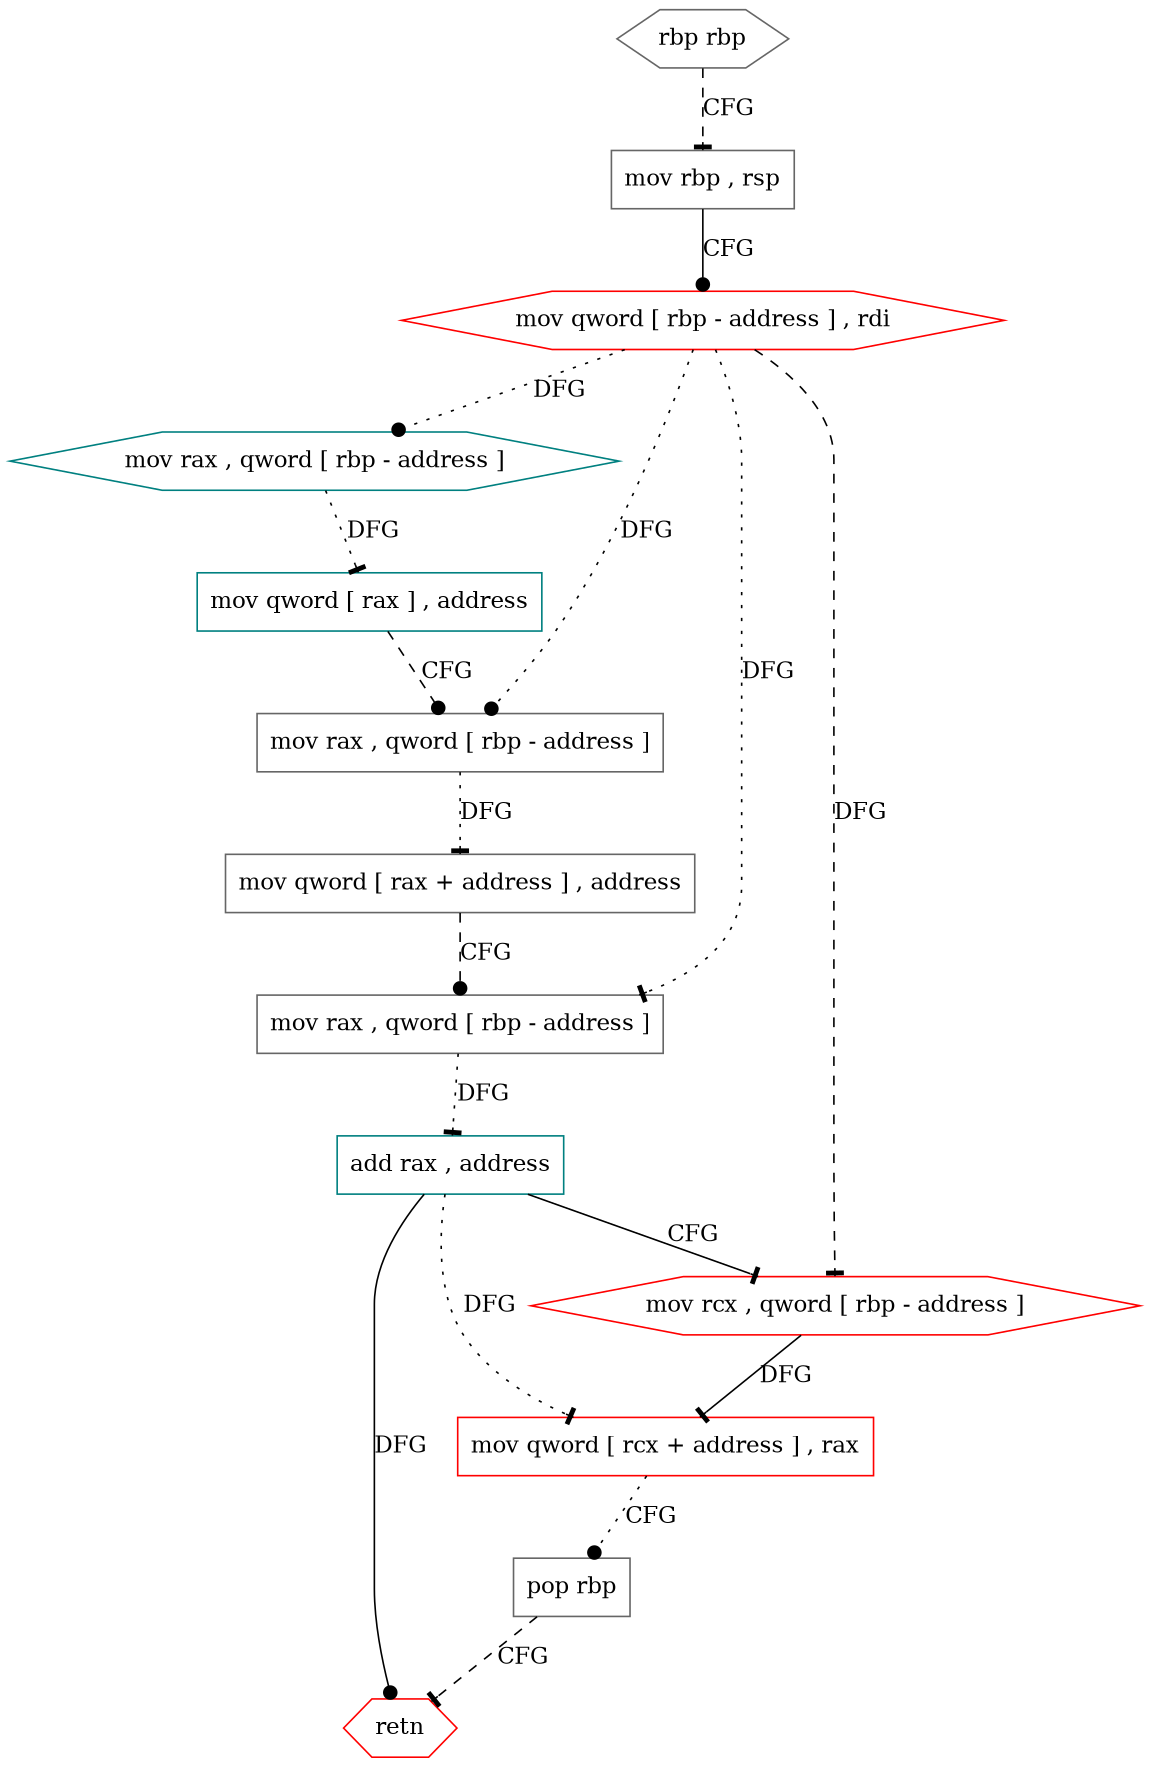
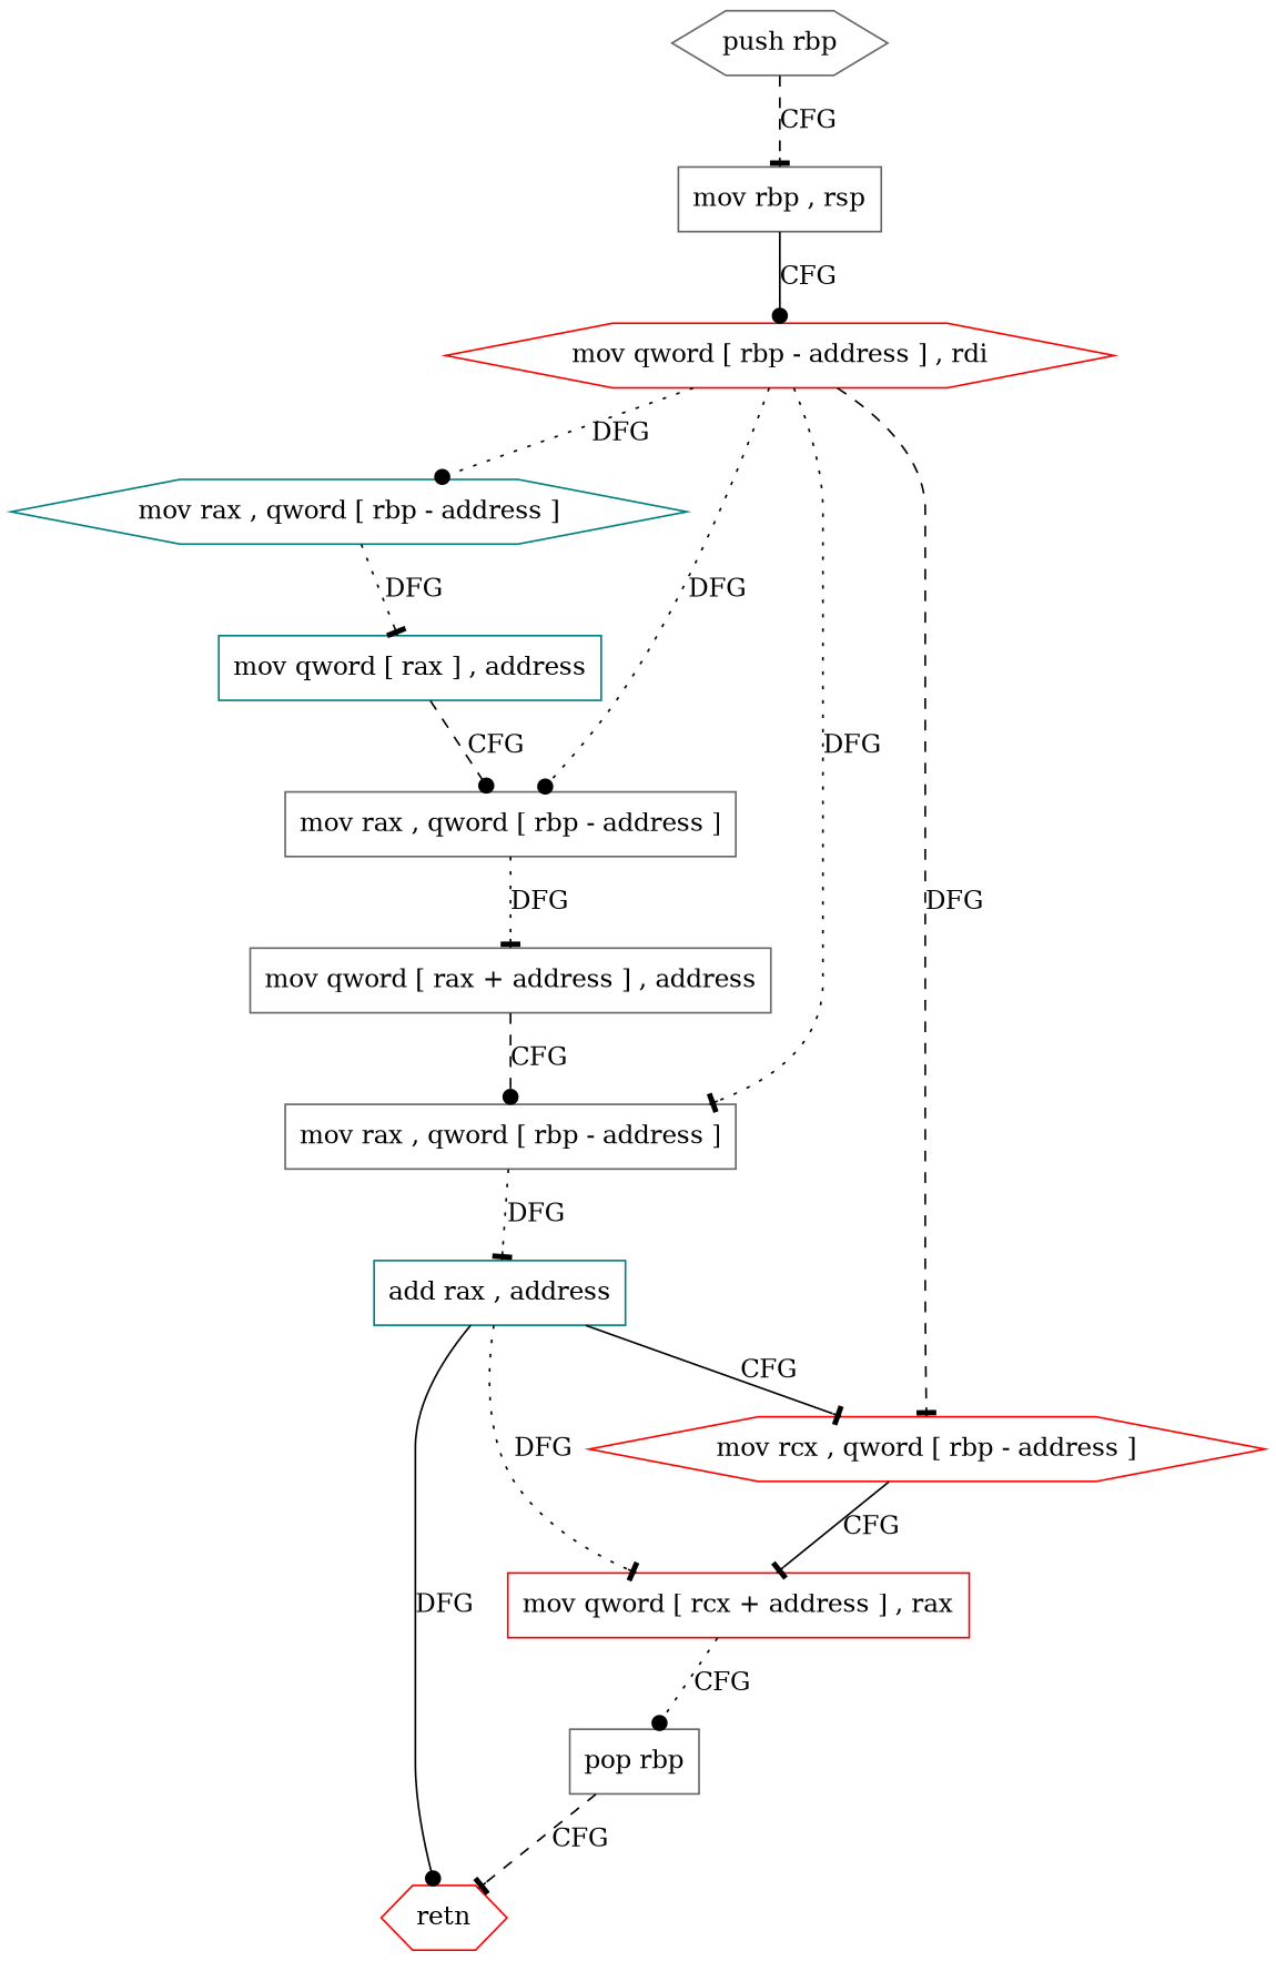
  digraph {
    node [color=gray40 shape=box]
    edge [arrowhead=tee style=dotted]
-   n1 [label="rbp rbp" shape=hexagon]
+   n1 [label="push rbp" shape=hexagon]
    n2 [label="mov rbp , rsp"]
    n3 [color=red label="mov qword [ rbp - address ] , rdi" shape=hexagon]
    n4 [color=teal label="mov rax , qword [ rbp - address ]" shape=hexagon]
    n5 [label="mov rax , qword [ rbp - address ]"]
    n6 [label="mov rax , qword [ rbp - address ]"]
    n7 [color=red label="mov rcx , qword [ rbp - address ]" shape=hexagon]
    n8 [color=teal label="mov qword [ rax ] , address"]
    n9 [label="mov qword [ rax + address ] , address"]
    n10 [color=teal label="add rax , address"]
    n11 [color=red label="mov qword [ rcx + address ] , rax"]
    n12 [color=red label=retn shape=hexagon]
    n13 [label="pop rbp"]
    n1 -> n2 [label=CFG style=dashed]
    n2 -> n3 [arrowhead=dot label=CFG style=solid]
    n3 -> n4 [arrowhead=dot label=DFG]
    n3 -> n5 [arrowhead=dot label=DFG]
    n3 -> n6 [label=DFG]
    n3 -> n7 [label=DFG style=dashed]
    n4 -> n8 [label=DFG]
    n5 -> n9 [label=DFG]
    n6 -> n10 [label=DFG]
-   n7 -> n11 [label=DFG style=solid]
+   n7 -> n11 [label=CFG style=solid]
    n8 -> n5 [arrowhead=dot label=CFG style=dashed]
    n9 -> n6 [arrowhead=dot label=CFG style=dashed]
    n10 -> n7 [label=CFG style=solid]
    n10 -> n11 [label=DFG]
    n10 -> n12 [arrowhead=dot label=DFG style=solid]
    n11 -> n13 [arrowhead=dot label=CFG]
    n13 -> n12 [label=CFG style=dashed]
  }
